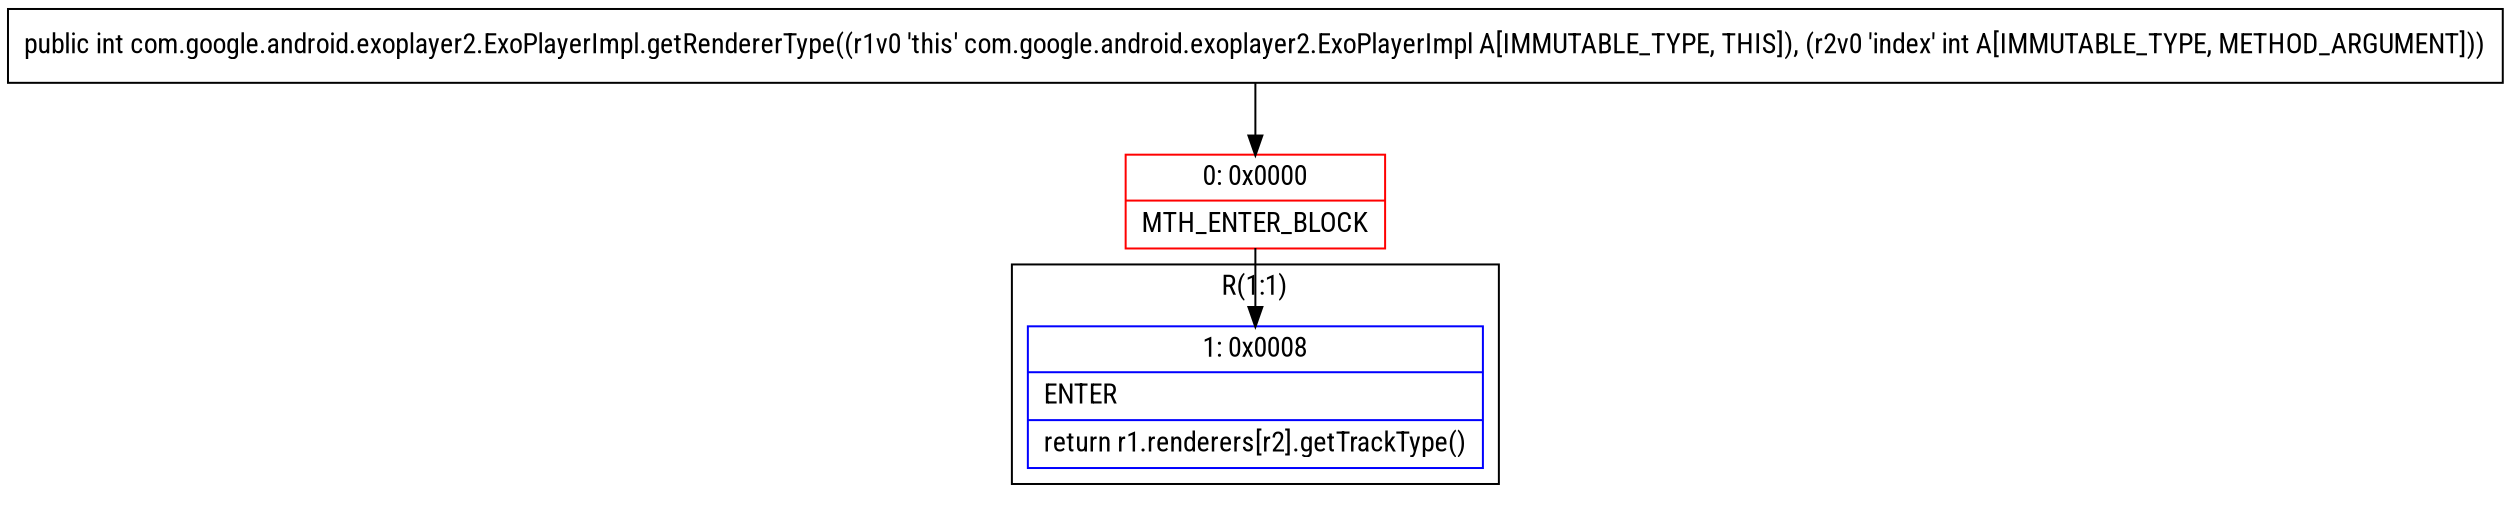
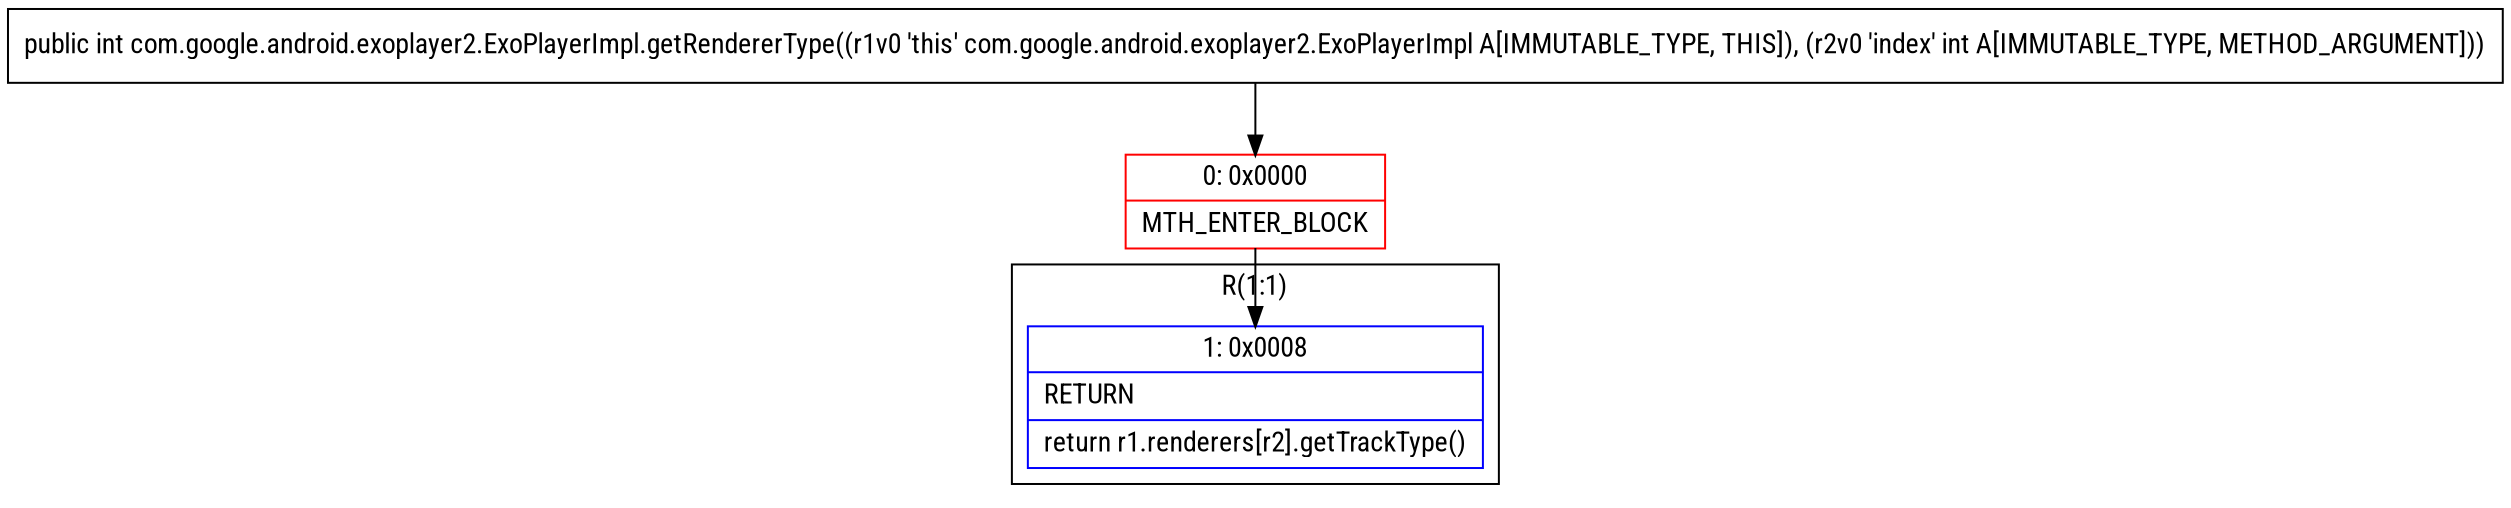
  digraph {
    fontname="Roboto Condensed"
    node [shape=record fontname="Roboto Condensed"]
    edge [fontname="Roboto Condensed"]
-   n1 [color=blue label="{1\:\ 0x0008|ENTER\l|return r1.renderers[r2].getTrackType()\l}"]
+   n1 [color=blue label="{1\:\ 0x0008|RETURN\l|return r1.renderers[r2].getTrackType()\l}"]
    n2 [color=red label="{0\:\ 0x0000|MTH_ENTER_BLOCK\l}"]
    n3 [label="{public int com.google.android.exoplayer2.ExoPlayerImpl.getRendererType((r1v0 'this' com.google.android.exoplayer2.ExoPlayerImpl A[IMMUTABLE_TYPE, THIS]), (r2v0 'index' int A[IMMUTABLE_TYPE, METHOD_ARGUMENT])) }"]
    subgraph cluster_1 {
      label="R(1:1)"
      n1
    }
    n2 -> n1
    n3 -> n2
  }
